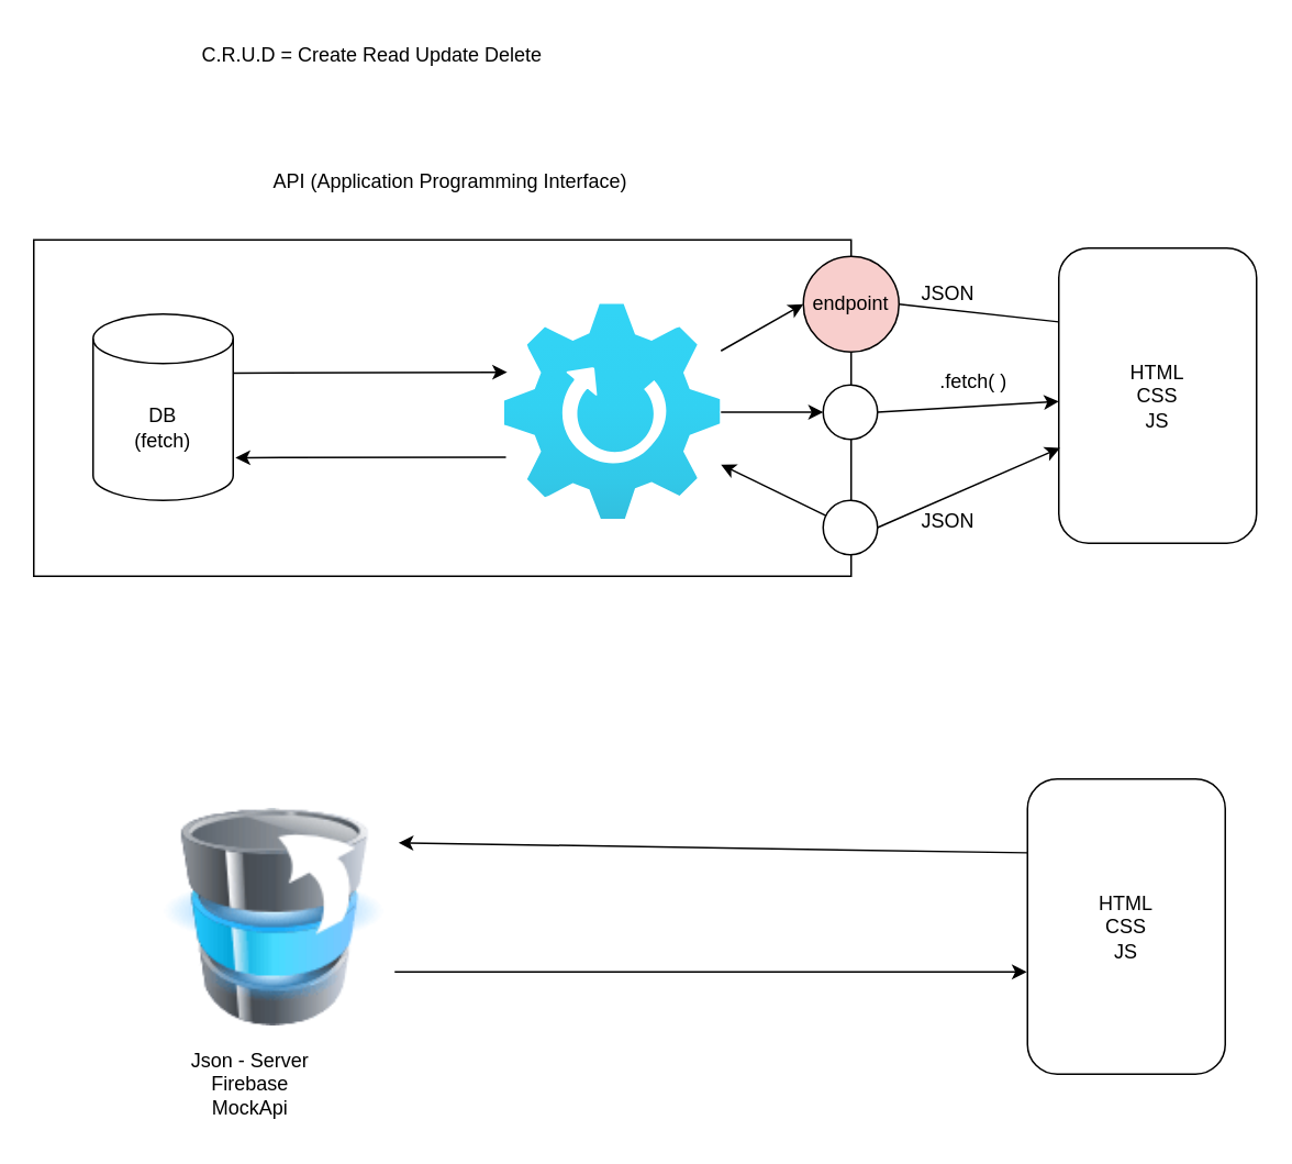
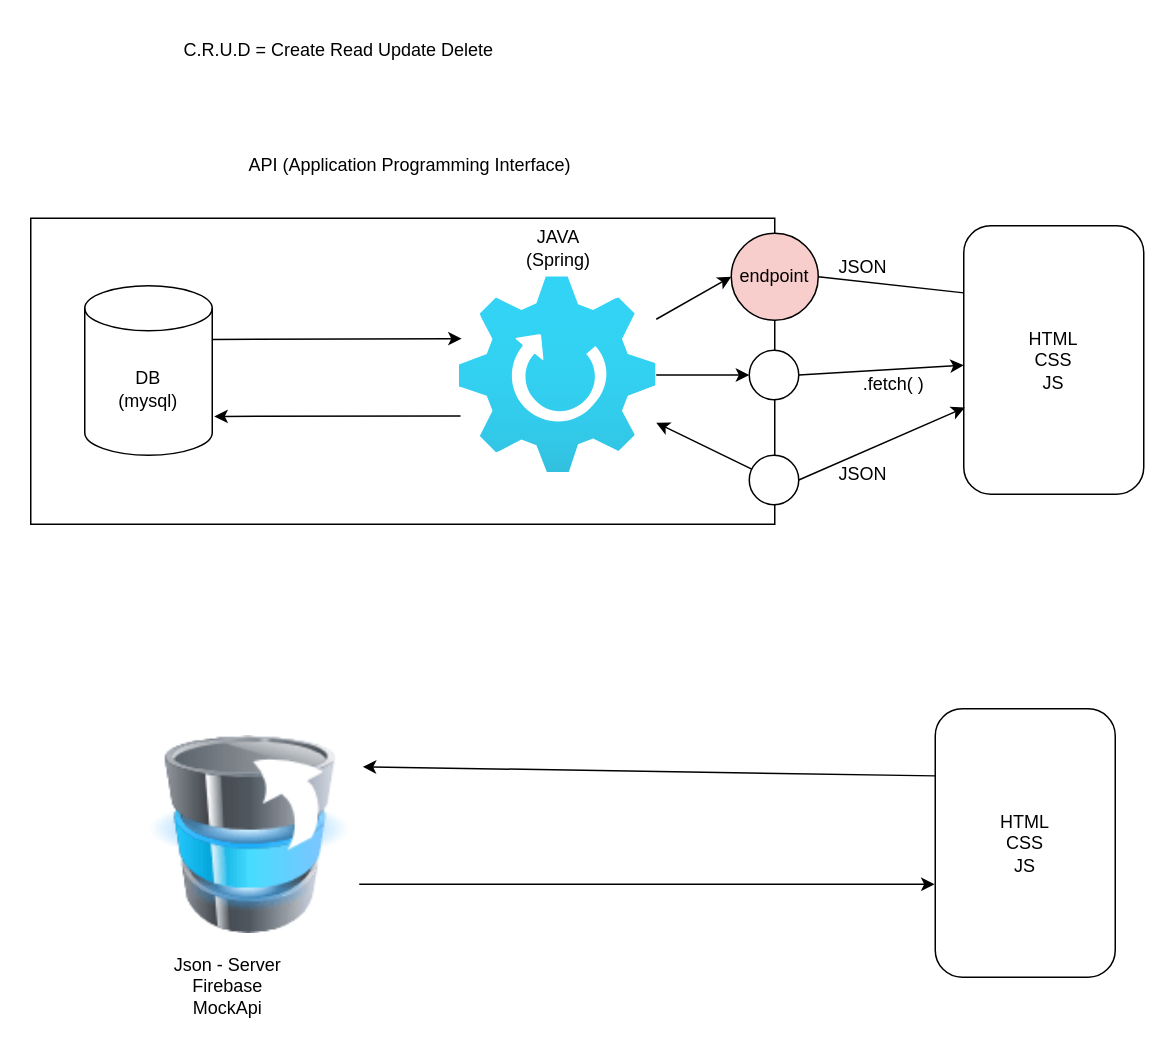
  <mxCell id="0" />
  <mxCell id="1" parent="0" />
  <mxCell id="2" style="edgeStyle=none;html=1;exitX=0;exitY=0.25;exitDx=0;exitDy=0;entryX=1.002;entryY=0.302;entryDx=0;entryDy=0;entryPerimeter=0;startArrow=none;" parent="1" source="17" target="4" edge="1"><mxGeometry relative="1" as="geometry" /></mxCell>
  <mxCell id="3" value="HTML&lt;br&gt;CSS&lt;br&gt;JS" style="rounded=1;whiteSpace=wrap;html=1;" parent="1" vertex="1"><mxGeometry x="642" y="150" width="120" height="179" as="geometry" /></mxCell>
  <mxCell id="4" value="" style="rounded=0;whiteSpace=wrap;html=1;" parent="1" vertex="1"><mxGeometry x="20" y="145" width="496" height="204" as="geometry" /></mxCell>
  <mxCell id="5" style="edgeStyle=none;html=1;exitX=1;exitY=0.5;exitDx=0;exitDy=0;entryX=0.006;entryY=0.677;entryDx=0;entryDy=0;entryPerimeter=0;" parent="1" source="19" target="3" edge="1"><mxGeometry relative="1" as="geometry"><mxPoint x="652" y="204.75" as="sourcePoint" /><mxPoint x="526.992" y="202.076" as="targetPoint" /></mxGeometry></mxCell>
  <mxCell id="6" value="JSON" style="text;html=1;strokeColor=none;fillColor=none;align=center;verticalAlign=middle;whiteSpace=wrap;rounded=0;" parent="1" vertex="1"><mxGeometry x="545" y="163" width="60" height="30" as="geometry" /></mxCell>
  <mxCell id="7" value="JSON" style="text;html=1;strokeColor=none;fillColor=none;align=center;verticalAlign=middle;whiteSpace=wrap;rounded=0;" parent="1" vertex="1"><mxGeometry x="545" y="301" width="60" height="30" as="geometry" /></mxCell>
  <mxCell id="8" value="API (Application Programming Interface)&lt;br&gt;" style="text;html=1;strokeColor=none;fillColor=none;align=center;verticalAlign=middle;whiteSpace=wrap;rounded=0;" parent="1" vertex="1"><mxGeometry x="143" y="95" width="260" height="30" as="geometry" /></mxCell>
  <mxCell id="9" style="edgeStyle=none;html=1;exitX=1;exitY=0;exitDx=0;exitDy=35.75;exitPerimeter=0;entryX=0.01;entryY=0.315;entryDx=0;entryDy=0;entryPerimeter=0;" parent="1" source="10" target="14" edge="1"><mxGeometry relative="1" as="geometry" /></mxCell>
- <mxCell id="10" value="DB&lt;br&gt;(fetch)" style="shape=cylinder3;whiteSpace=wrap;html=1;boundedLbl=1;backgroundOutline=1;size=15;" parent="1" vertex="1"><mxGeometry x="56" y="190" width="85" height="113" as="geometry" /></mxCell>
+ <mxCell id="10" value="DB&lt;br&gt;(mysql)" style="shape=cylinder3;whiteSpace=wrap;html=1;boundedLbl=1;backgroundOutline=1;size=15;" parent="1" vertex="1"><mxGeometry x="56" y="190" width="85" height="113" as="geometry" /></mxCell>
  <mxCell id="11" style="edgeStyle=none;html=1;entryX=1.016;entryY=0.771;entryDx=0;entryDy=0;entryPerimeter=0;exitX=0.004;exitY=0.708;exitDx=0;exitDy=0;exitPerimeter=0;" parent="1" source="14" target="10" edge="1"><mxGeometry relative="1" as="geometry" /></mxCell>
  <mxCell id="12" style="edgeStyle=none;html=1;entryX=0;entryY=0.5;entryDx=0;entryDy=0;" parent="1" source="14" target="17" edge="1"><mxGeometry relative="1" as="geometry" /></mxCell>
  <mxCell id="13" style="edgeStyle=none;html=1;" parent="1" source="14" target="21" edge="1"><mxGeometry relative="1" as="geometry" /></mxCell>
  <mxCell id="14" value="" style="aspect=fixed;html=1;points=[];align=center;image;fontSize=12;image=img/lib/azure2/general/Gear.svg;" parent="1" vertex="1"><mxGeometry x="306" y="184" width="131" height="131" as="geometry" /></mxCell>
+ <mxCell id="15" value="JAVA (Spring)" style="text;html=1;strokeColor=none;fillColor=none;align=center;verticalAlign=middle;whiteSpace=wrap;rounded=0;" parent="1" vertex="1"><mxGeometry x="341.5" y="150" width="60" height="30" as="geometry" /></mxCell>
  <mxCell id="16" value="" style="edgeStyle=none;html=1;exitX=0;exitY=0.25;exitDx=0;exitDy=0;entryX=1;entryY=0.5;entryDx=0;entryDy=0;endArrow=none;" parent="1" source="3" target="17" edge="1"><mxGeometry relative="1" as="geometry"><mxPoint x="642" y="194.75" as="sourcePoint" /><mxPoint x="516.992" y="192.076" as="targetPoint" /></mxGeometry></mxCell>
  <mxCell id="17" value="endpoint" style="ellipse;whiteSpace=wrap;html=1;aspect=fixed;fillColor=#f8cecc;" parent="1" vertex="1"><mxGeometry x="487" y="155" width="58" height="58" as="geometry" /></mxCell>
  <mxCell id="18" style="edgeStyle=none;html=1;" parent="1" source="19" target="14" edge="1"><mxGeometry relative="1" as="geometry" /></mxCell>
  <mxCell id="19" value="" style="ellipse;whiteSpace=wrap;html=1;aspect=fixed;" parent="1" vertex="1"><mxGeometry x="499" y="303" width="33" height="33" as="geometry" /></mxCell>
  <mxCell id="20" style="edgeStyle=none;html=1;exitX=1;exitY=0.5;exitDx=0;exitDy=0;" parent="1" source="21" target="3" edge="1"><mxGeometry relative="1" as="geometry" /></mxCell>
  <mxCell id="21" value="" style="ellipse;whiteSpace=wrap;html=1;aspect=fixed;" parent="1" vertex="1"><mxGeometry x="499" y="233" width="33" height="33" as="geometry" /></mxCell>
- <mxCell id="22" value=".fetch( )" style="text;html=1;align=center;verticalAlign=middle;resizable=0;points=[];autosize=1;strokeColor=none;fillColor=none;" parent="1" vertex="1"><mxGeometry x="560" y="218" width="59" height="26" as="geometry" /></mxCell>
+ <mxCell id="22" value=".fetch( )" style="text;html=1;align=center;verticalAlign=middle;resizable=0;points=[];autosize=1;strokeColor=none;fillColor=none;" parent="1" vertex="1"><mxGeometry x="565" y="243" width="59" height="26" as="geometry" /></mxCell>
  <mxCell id="23" style="edgeStyle=none;html=1;exitX=0;exitY=0.25;exitDx=0;exitDy=0;entryX=1.016;entryY=0.157;entryDx=0;entryDy=0;entryPerimeter=0;" parent="1" source="24" target="26" edge="1"><mxGeometry relative="1" as="geometry" /></mxCell>
  <mxCell id="24" value="HTML&lt;br&gt;CSS&lt;br&gt;JS" style="rounded=1;whiteSpace=wrap;html=1;" parent="1" vertex="1"><mxGeometry x="623" y="472" width="120" height="179" as="geometry" /></mxCell>
  <mxCell id="25" style="edgeStyle=none;html=1;exitX=1;exitY=0.75;exitDx=0;exitDy=0;" parent="1" source="26" edge="1"><mxGeometry relative="1" as="geometry"><mxPoint x="622.539" y="589" as="targetPoint" /></mxGeometry></mxCell>
  <mxCell id="26" value="" style="image;html=1;image=img/lib/clip_art/computers/Database_Move_Stack_128x128.png" parent="1" vertex="1"><mxGeometry x="93" y="490" width="146" height="132" as="geometry" /></mxCell>
  <mxCell id="27" value="Json - Server&lt;br&gt;Firebase&lt;br&gt;MockApi" style="text;html=1;align=center;verticalAlign=middle;resizable=0;points=[];autosize=1;strokeColor=none;fillColor=none;" parent="1" vertex="1"><mxGeometry x="106.5" y="629" width="89" height="55" as="geometry" /></mxCell>
  <mxCell id="28" value="C.R.U.D = Create Read Update Delete&lt;br&gt;" style="text;html=1;align=center;verticalAlign=middle;resizable=0;points=[];autosize=1;strokeColor=none;fillColor=none;" vertex="1" parent="1"><mxGeometry x="113" y="20" width="224" height="26" as="geometry" /></mxCell>
